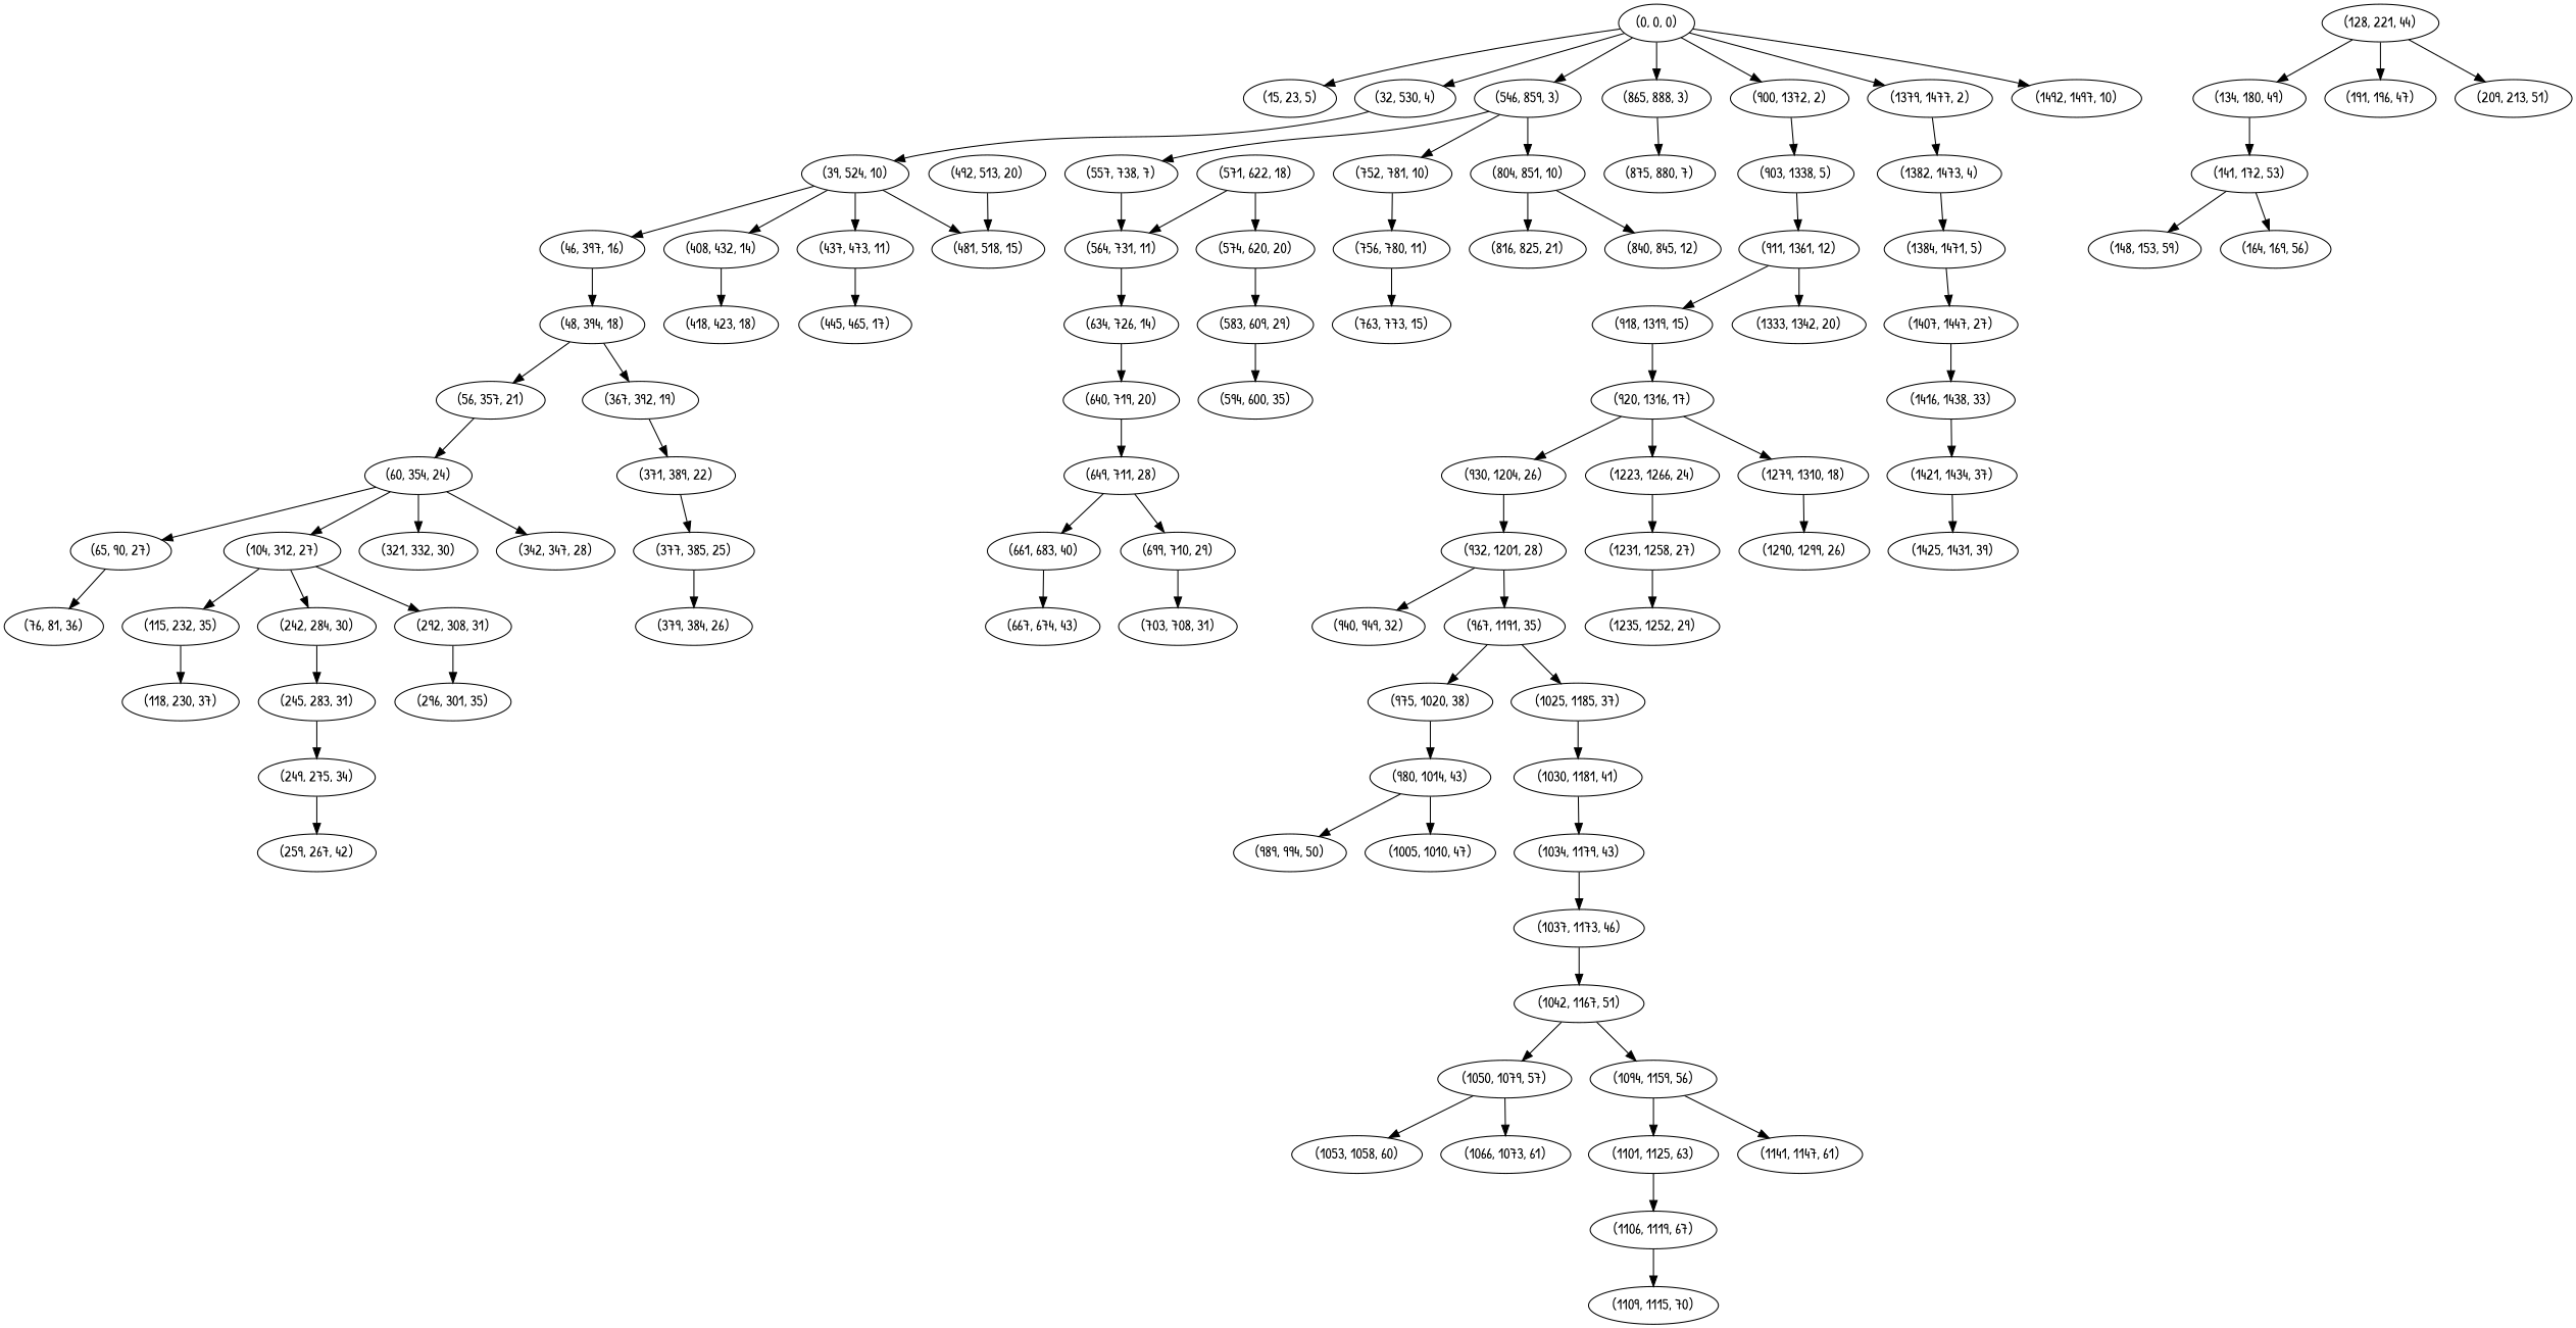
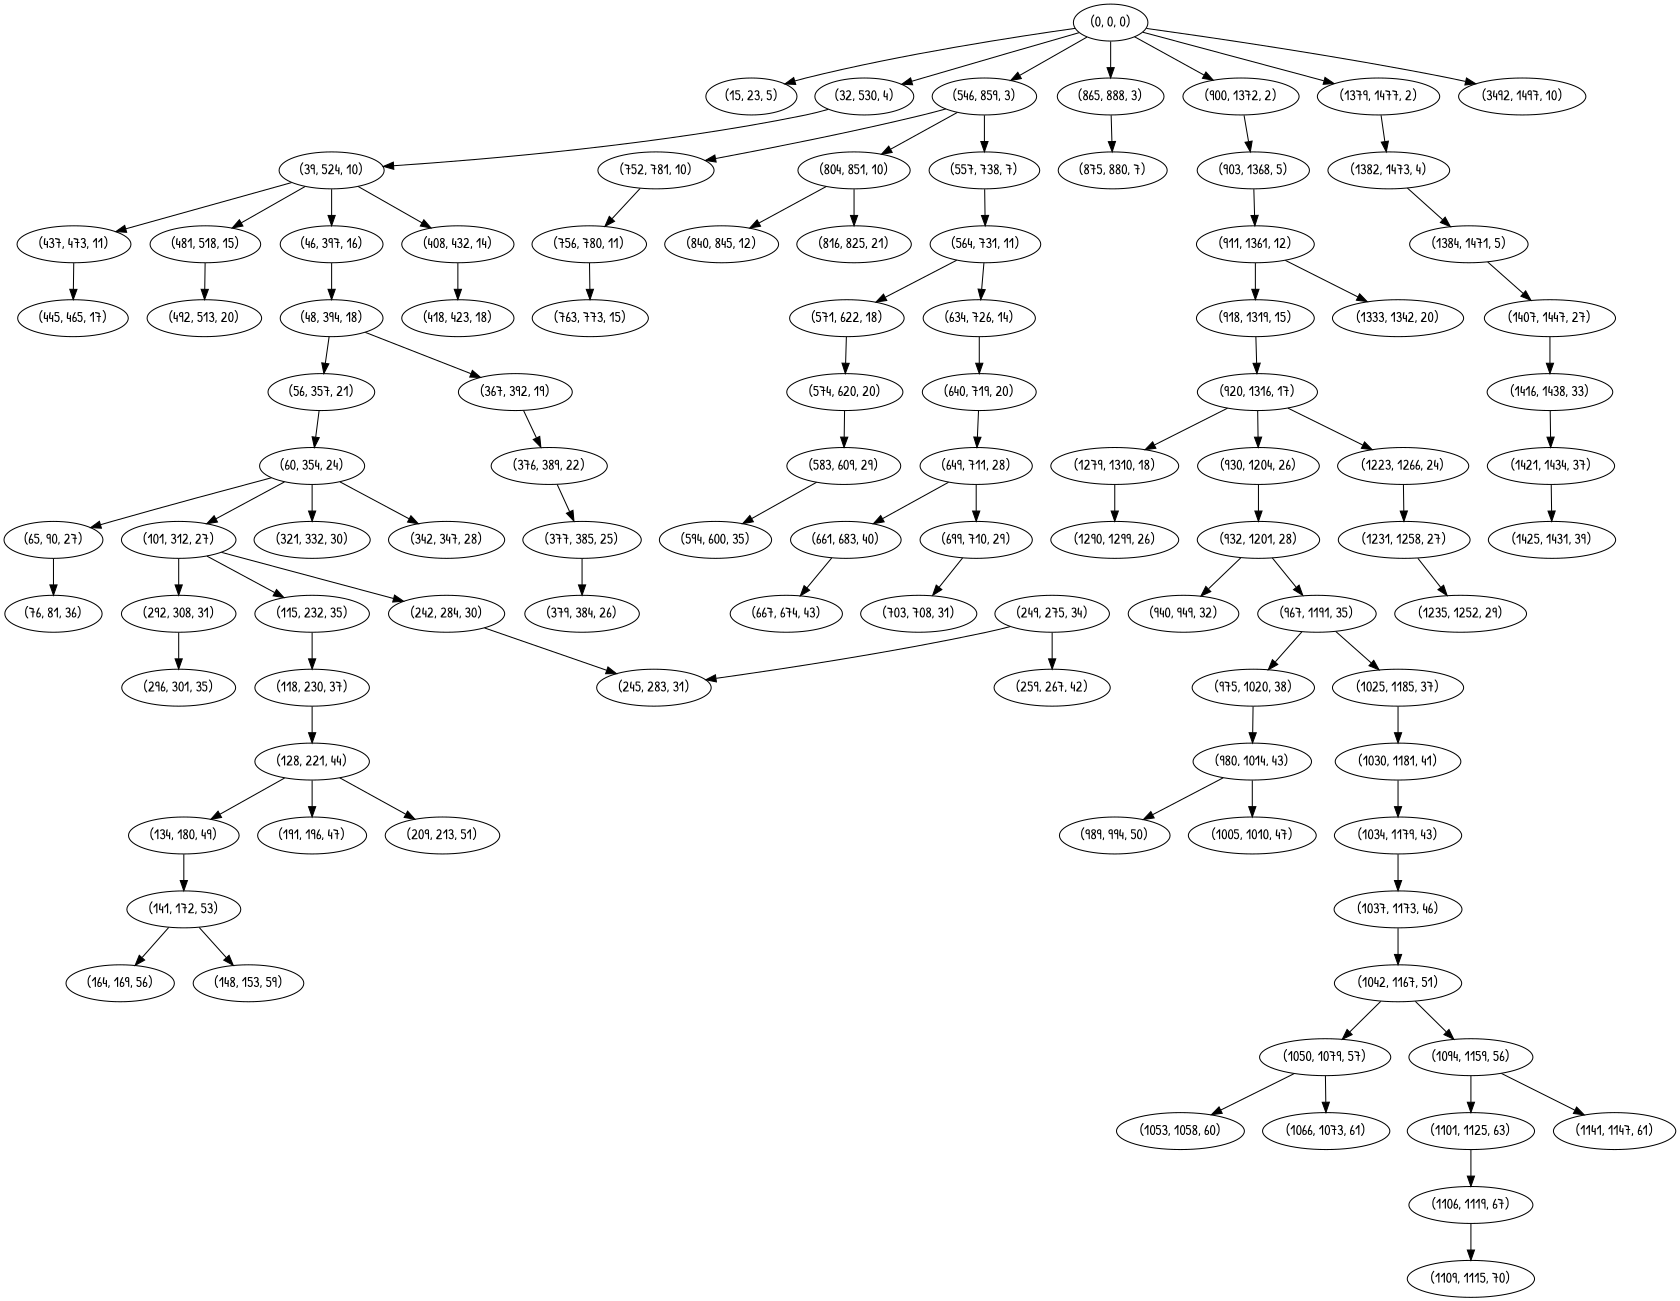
  digraph {
    fontname="Patrick Hand"
    node [fontname="Patrick Hand"]
    edge [fontname="Patrick Hand"]
    "(0, 0, 0)"
    "(15, 23, 5)"
    "(32, 530, 4)"
    "(546, 859, 3)"
    "(865, 888, 3)"
    "(900, 1372, 2)"
    "(1379, 1477, 2)"
-   "(1492, 1497, 10)"
+   "(1492, 1497, 10)" [label="(3492, 1497, 10)"]
    "(39, 524, 10)"
    "(557, 738, 7)"
    "(752, 781, 10)"
    "(804, 851, 10)"
    "(875, 880, 7)"
-   "(903, 1368, 5)" [label="(903, 1338, 5)"]
+   "(903, 1368, 5)"
    "(1382, 1473, 4)"
    "(46, 397, 16)"
    "(408, 432, 14)"
    "(437, 473, 11)"
    "(481, 518, 15)"
    "(48, 394, 18)"
    "(418, 423, 18)"
    "(445, 465, 17)"
    "(492, 513, 20)"
    "(56, 357, 21)"
    "(367, 392, 19)"
    "(60, 354, 24)"
-   "(371, 389, 22)"
+   "(371, 389, 22)" [label="(376, 389, 22)"]
    "(65, 90, 27)"
-   "(101, 312, 27)" [label="(104, 312, 27)"]
+   "(101, 312, 27)"
    "(321, 332, 30)"
    "(342, 347, 28)"
    "(76, 81, 36)"
    "(115, 232, 35)"
    "(242, 284, 30)"
    "(292, 308, 31)"
    "(118, 230, 37)"
    "(245, 283, 31)"
    "(296, 301, 35)"
    "(128, 221, 44)"
    "(134, 180, 49)"
    "(191, 196, 47)"
    "(209, 213, 51)"
    "(141, 172, 53)"
    "(148, 153, 59)"
    "(164, 169, 56)"
    "(249, 275, 34)"
    "(259, 267, 42)"
    "(377, 385, 25)"
    "(379, 384, 26)"
    "(564, 731, 11)"
    "(756, 780, 11)"
    "(816, 825, 21)"
    "(840, 845, 12)"
    "(571, 622, 18)"
    "(634, 726, 14)"
    "(574, 620, 20)"
    "(640, 719, 20)"
    "(583, 609, 29)"
    "(594, 600, 35)"
    "(649, 711, 28)"
    "(661, 683, 40)"
    "(699, 710, 29)"
    "(667, 674, 43)"
    "(703, 708, 31)"
    "(763, 773, 15)"
    "(911, 1361, 12)"
    "(918, 1319, 15)"
    "(1333, 1342, 20)"
    "(920, 1316, 17)"
    "(930, 1204, 26)"
    "(1223, 1266, 24)"
    "(1279, 1310, 18)"
    "(932, 1201, 28)"
    "(1231, 1258, 27)"
    "(1290, 1299, 26)"
    "(940, 949, 32)"
    "(967, 1191, 35)"
    "(975, 1020, 38)"
    "(1025, 1185, 37)"
    "(980, 1014, 43)"
    "(1030, 1181, 41)"
    "(989, 994, 50)"
    "(1005, 1010, 47)"
    "(1034, 1179, 43)"
    "(1037, 1173, 46)"
    "(1042, 1167, 51)"
    "(1050, 1079, 57)"
    "(1094, 1159, 56)"
    "(1053, 1058, 60)"
    "(1066, 1073, 61)"
    "(1101, 1125, 63)"
    "(1141, 1147, 61)"
    "(1106, 1119, 67)"
    "(1109, 1115, 70)"
    "(1235, 1252, 29)"
    "(1384, 1471, 5)"
    "(1407, 1447, 27)"
    "(1416, 1438, 33)"
    "(1421, 1434, 37)"
    "(1425, 1431, 39)"
    "(0, 0, 0)" -> "(15, 23, 5)"
    "(0, 0, 0)" -> "(32, 530, 4)"
    "(0, 0, 0)" -> "(546, 859, 3)"
    "(0, 0, 0)" -> "(865, 888, 3)"
    "(0, 0, 0)" -> "(900, 1372, 2)"
    "(0, 0, 0)" -> "(1379, 1477, 2)"
    "(0, 0, 0)" -> "(1492, 1497, 10)"
    "(32, 530, 4)" -> "(39, 524, 10)"
    "(546, 859, 3)" -> "(557, 738, 7)"
    "(546, 859, 3)" -> "(752, 781, 10)"
    "(546, 859, 3)" -> "(804, 851, 10)"
    "(865, 888, 3)" -> "(875, 880, 7)"
    "(900, 1372, 2)" -> "(903, 1368, 5)"
    "(1379, 1477, 2)" -> "(1382, 1473, 4)"
    "(39, 524, 10)" -> "(46, 397, 16)"
    "(39, 524, 10)" -> "(408, 432, 14)"
    "(39, 524, 10)" -> "(437, 473, 11)"
    "(39, 524, 10)" -> "(481, 518, 15)"
    "(557, 738, 7)" -> "(564, 731, 11)"
    "(752, 781, 10)" -> "(756, 780, 11)"
    "(804, 851, 10)" -> "(816, 825, 21)"
    "(804, 851, 10)" -> "(840, 845, 12)"
    "(903, 1368, 5)" -> "(911, 1361, 12)"
    "(1382, 1473, 4)" -> "(1384, 1471, 5)"
    "(46, 397, 16)" -> "(48, 394, 18)"
    "(408, 432, 14)" -> "(418, 423, 18)"
    "(437, 473, 11)" -> "(445, 465, 17)"
-   "(492, 513, 20)" -> "(481, 518, 15)"
+   "(481, 518, 15)" -> "(492, 513, 20)"
    "(48, 394, 18)" -> "(56, 357, 21)"
    "(48, 394, 18)" -> "(367, 392, 19)"
    "(56, 357, 21)" -> "(60, 354, 24)"
    "(367, 392, 19)" -> "(371, 389, 22)"
    "(60, 354, 24)" -> "(65, 90, 27)"
    "(60, 354, 24)" -> "(101, 312, 27)"
    "(60, 354, 24)" -> "(321, 332, 30)"
    "(60, 354, 24)" -> "(342, 347, 28)"
    "(371, 389, 22)" -> "(377, 385, 25)"
    "(65, 90, 27)" -> "(76, 81, 36)"
    "(101, 312, 27)" -> "(115, 232, 35)"
    "(101, 312, 27)" -> "(242, 284, 30)"
    "(101, 312, 27)" -> "(292, 308, 31)"
    "(115, 232, 35)" -> "(118, 230, 37)"
    "(242, 284, 30)" -> "(245, 283, 31)"
    "(292, 308, 31)" -> "(296, 301, 35)"
-   "(245, 283, 31)" -> "(249, 275, 34)"
+   "(118, 230, 37)" -> "(128, 221, 44)"
+   "(249, 275, 34)" -> "(245, 283, 31)"
    "(128, 221, 44)" -> "(134, 180, 49)"
    "(128, 221, 44)" -> "(191, 196, 47)"
    "(128, 221, 44)" -> "(209, 213, 51)"
    "(134, 180, 49)" -> "(141, 172, 53)"
    "(141, 172, 53)" -> "(148, 153, 59)"
    "(141, 172, 53)" -> "(164, 169, 56)"
    "(249, 275, 34)" -> "(259, 267, 42)"
    "(377, 385, 25)" -> "(379, 384, 26)"
-   "(571, 622, 18)" -> "(564, 731, 11)"
+   "(564, 731, 11)" -> "(571, 622, 18)"
    "(564, 731, 11)" -> "(634, 726, 14)"
    "(756, 780, 11)" -> "(763, 773, 15)"
    "(571, 622, 18)" -> "(574, 620, 20)"
    "(634, 726, 14)" -> "(640, 719, 20)"
    "(574, 620, 20)" -> "(583, 609, 29)"
    "(640, 719, 20)" -> "(649, 711, 28)"
    "(583, 609, 29)" -> "(594, 600, 35)"
    "(649, 711, 28)" -> "(661, 683, 40)"
    "(649, 711, 28)" -> "(699, 710, 29)"
    "(661, 683, 40)" -> "(667, 674, 43)"
    "(699, 710, 29)" -> "(703, 708, 31)"
    "(911, 1361, 12)" -> "(918, 1319, 15)"
    "(911, 1361, 12)" -> "(1333, 1342, 20)"
    "(918, 1319, 15)" -> "(920, 1316, 17)"
    "(920, 1316, 17)" -> "(930, 1204, 26)"
    "(920, 1316, 17)" -> "(1223, 1266, 24)"
    "(920, 1316, 17)" -> "(1279, 1310, 18)"
    "(930, 1204, 26)" -> "(932, 1201, 28)"
    "(1223, 1266, 24)" -> "(1231, 1258, 27)"
    "(1279, 1310, 18)" -> "(1290, 1299, 26)"
    "(932, 1201, 28)" -> "(940, 949, 32)"
    "(932, 1201, 28)" -> "(967, 1191, 35)"
    "(1231, 1258, 27)" -> "(1235, 1252, 29)"
    "(967, 1191, 35)" -> "(975, 1020, 38)"
    "(967, 1191, 35)" -> "(1025, 1185, 37)"
    "(975, 1020, 38)" -> "(980, 1014, 43)"
    "(1025, 1185, 37)" -> "(1030, 1181, 41)"
    "(980, 1014, 43)" -> "(989, 994, 50)"
    "(980, 1014, 43)" -> "(1005, 1010, 47)"
    "(1030, 1181, 41)" -> "(1034, 1179, 43)"
    "(1034, 1179, 43)" -> "(1037, 1173, 46)"
    "(1037, 1173, 46)" -> "(1042, 1167, 51)"
    "(1042, 1167, 51)" -> "(1050, 1079, 57)"
    "(1042, 1167, 51)" -> "(1094, 1159, 56)"
    "(1050, 1079, 57)" -> "(1053, 1058, 60)"
    "(1050, 1079, 57)" -> "(1066, 1073, 61)"
    "(1094, 1159, 56)" -> "(1101, 1125, 63)"
    "(1094, 1159, 56)" -> "(1141, 1147, 61)"
    "(1101, 1125, 63)" -> "(1106, 1119, 67)"
    "(1106, 1119, 67)" -> "(1109, 1115, 70)"
    "(1384, 1471, 5)" -> "(1407, 1447, 27)"
    "(1407, 1447, 27)" -> "(1416, 1438, 33)"
    "(1416, 1438, 33)" -> "(1421, 1434, 37)"
    "(1421, 1434, 37)" -> "(1425, 1431, 39)"
  }
